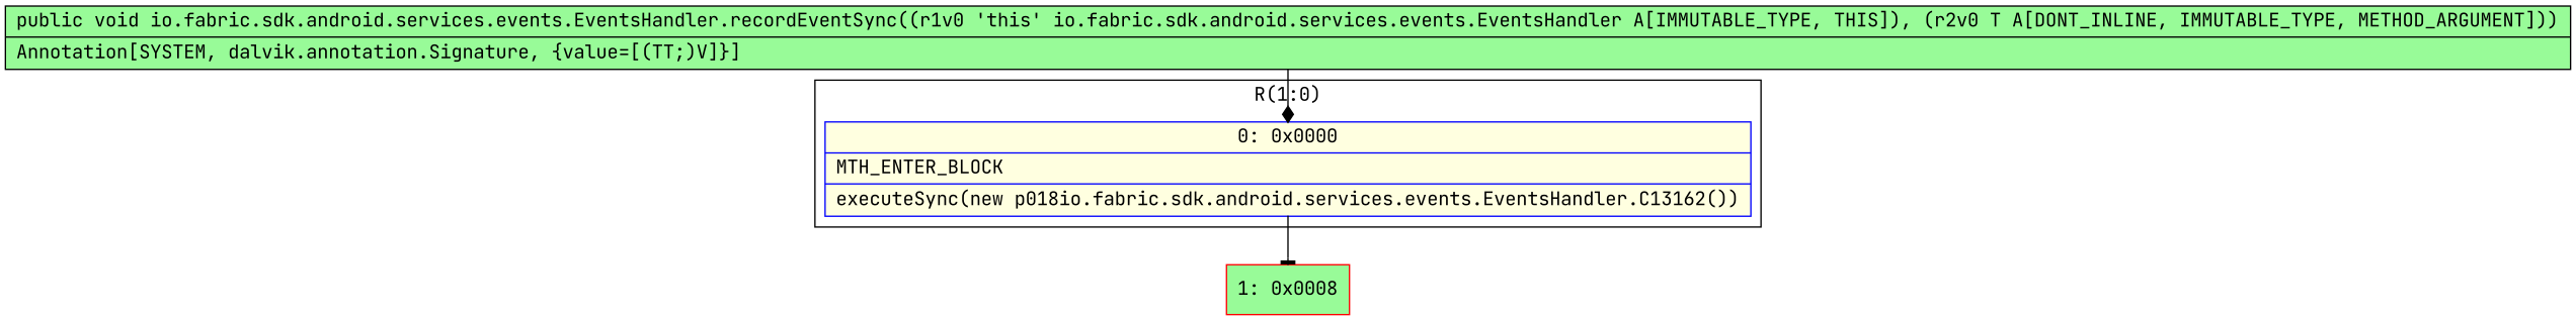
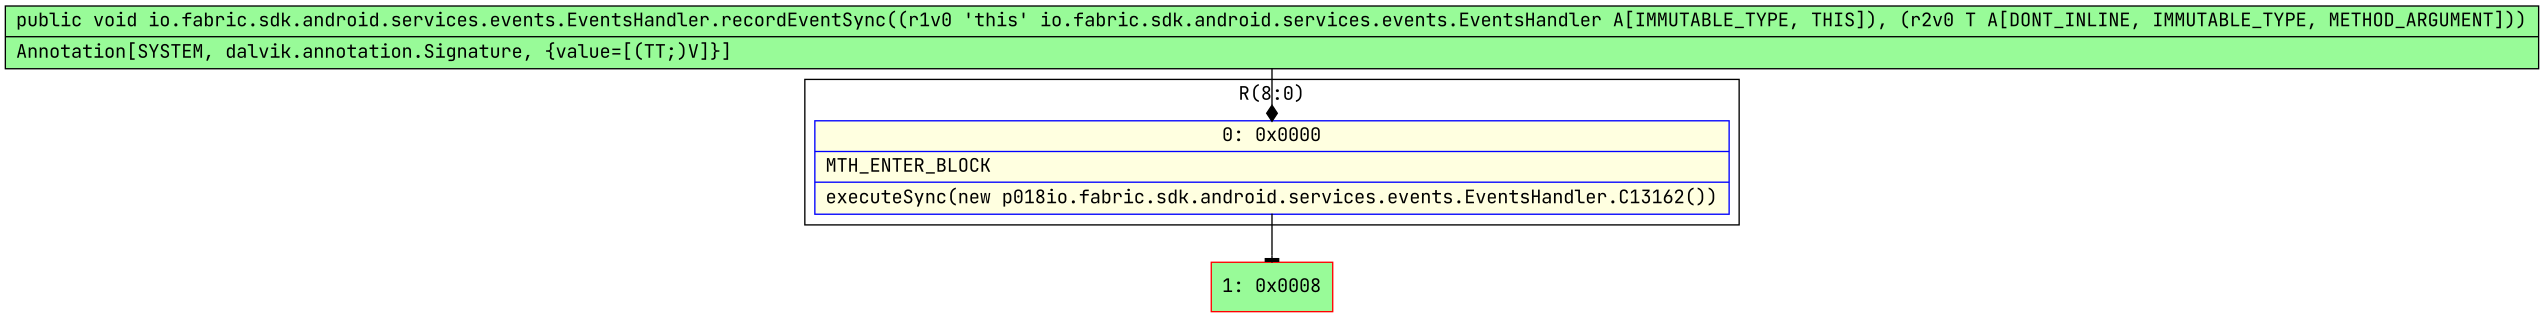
  digraph {
    fontname="JetBrains Mono"
    node [shape=record style=filled fillcolor=palegreen fontname="JetBrains Mono"]
    edge [fontname="JetBrains Mono"]
    n1 [color=blue label="{0\:\ 0x0000|MTH_ENTER_BLOCK\l|executeSync(new p018io.fabric.sdk.android.services.events.EventsHandler.C13162())\l}" fillcolor=lightyellow]
    n2 [color=red label="{1\:\ 0x0008}"]
    n3 [label="{public void io.fabric.sdk.android.services.events.EventsHandler.recordEventSync((r1v0 'this' io.fabric.sdk.android.services.events.EventsHandler A[IMMUTABLE_TYPE, THIS]), (r2v0 T A[DONT_INLINE, IMMUTABLE_TYPE, METHOD_ARGUMENT]))  | Annotation[SYSTEM, dalvik.annotation.Signature, \{value=[(TT;)V]\}]\l}"]
    subgraph cluster_1 {
-     label="R(1:0)"
+     label="R(8:0)"
      n1
    }
    n1 -> n2 [arrowhead=tee]
    n3 -> n1 [arrowhead=diamond]
  }
